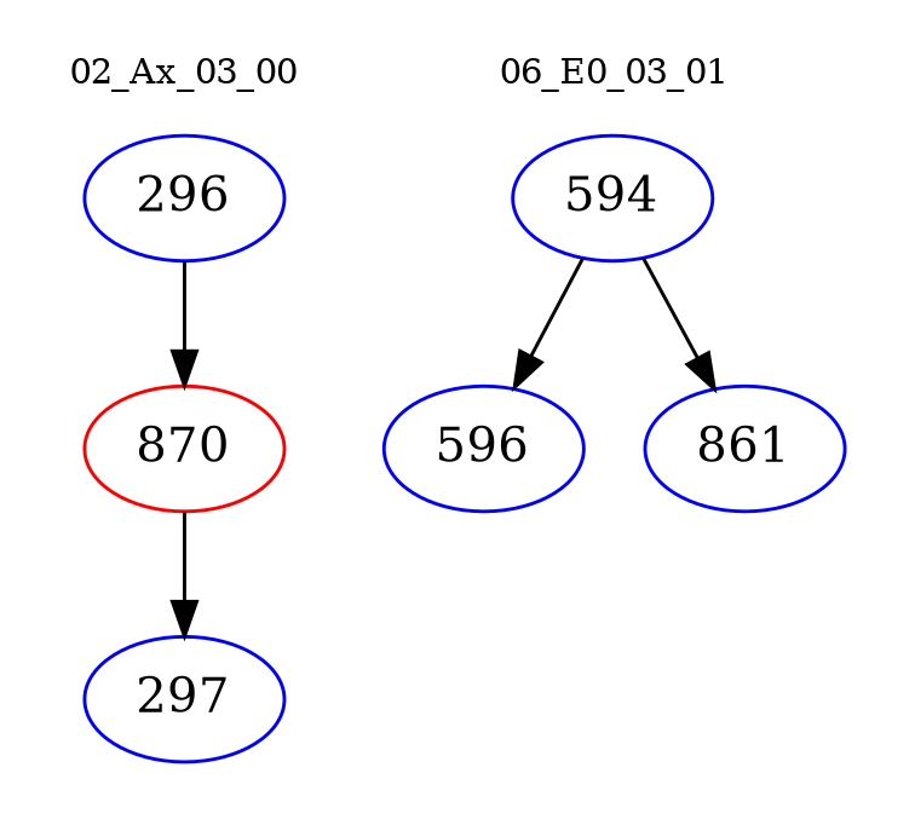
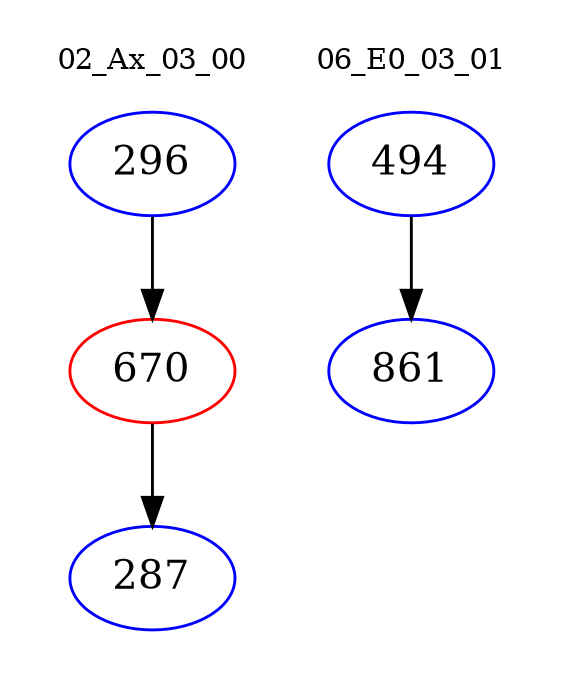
  digraph {
    node [color=blue]
    edge [color=black]
    n1 [label=296]
-   n2 [label=297]
-   n3 [color=red label=870]
-   n4 [label=594]
-   n5 [label=596]
+   n2 [label=287]
+   n3 [color=red label=670]
+   n4 [label=494]
    n6 [label=861]
    subgraph cluster_1 {
      color=white
      fontsize=10
      label="02_Ax_03_00"
      n1
      n2
      n3
    }
    subgraph cluster_2 {
      color=white
      fontsize=10
      label="06_E0_03_01"
      n4
-     n5
      n6
    }
    n1 -> n3
    n3 -> n2
-   n4 -> n5
    n4 -> n6
  }
